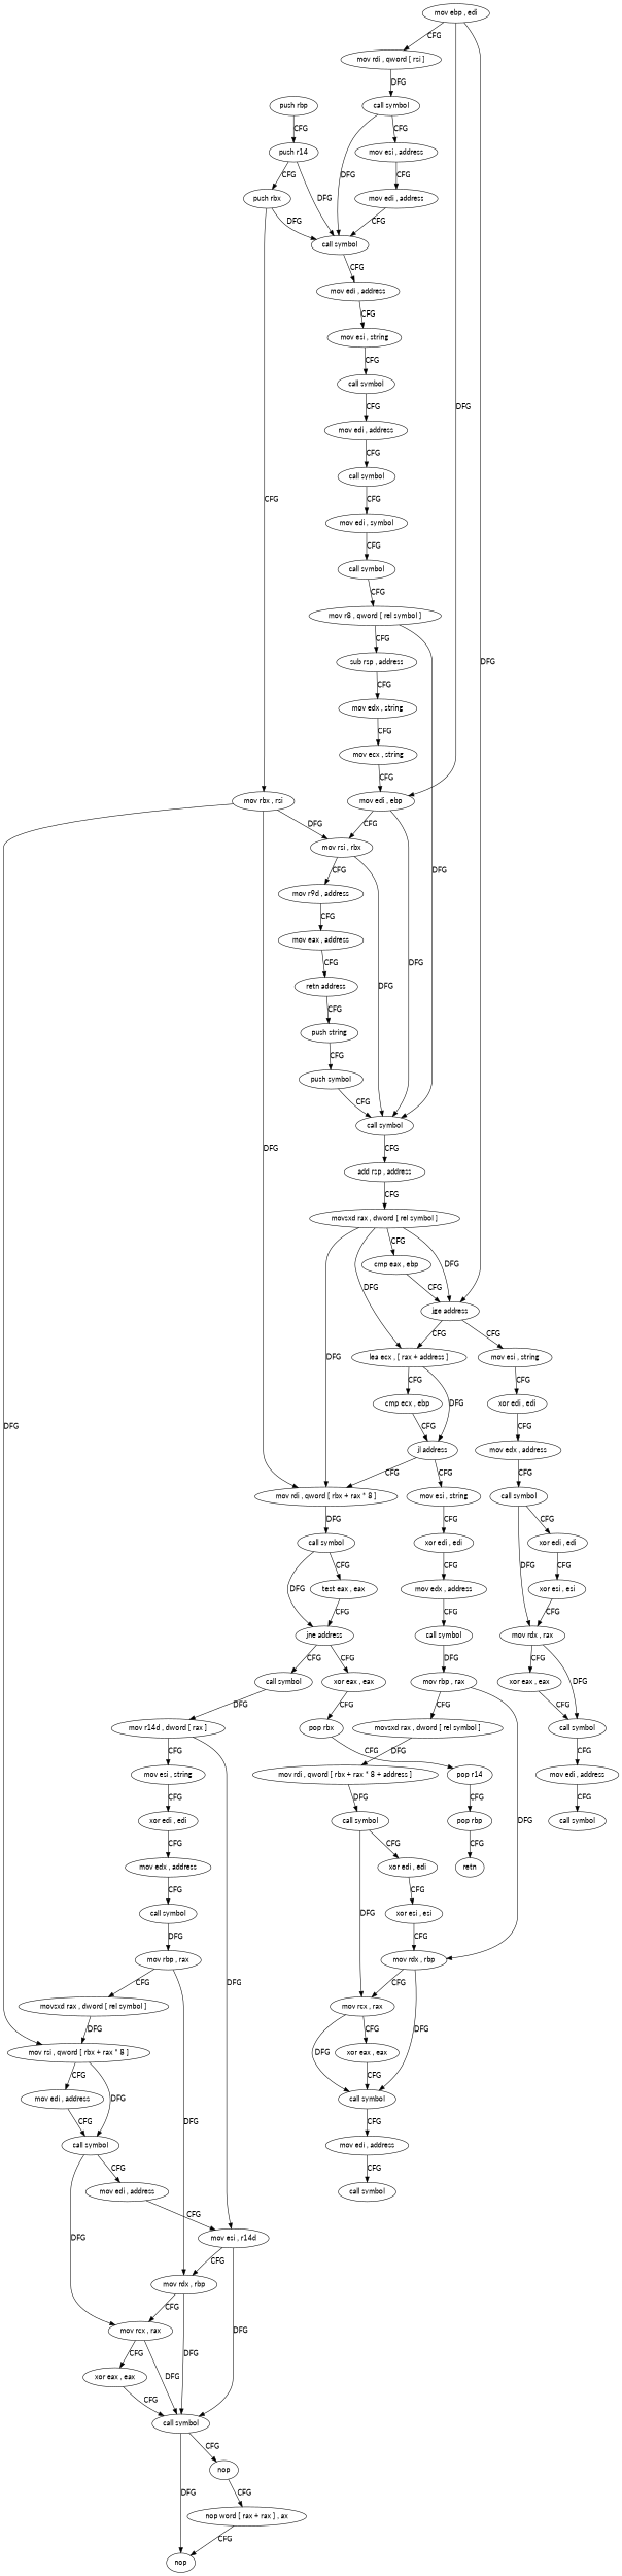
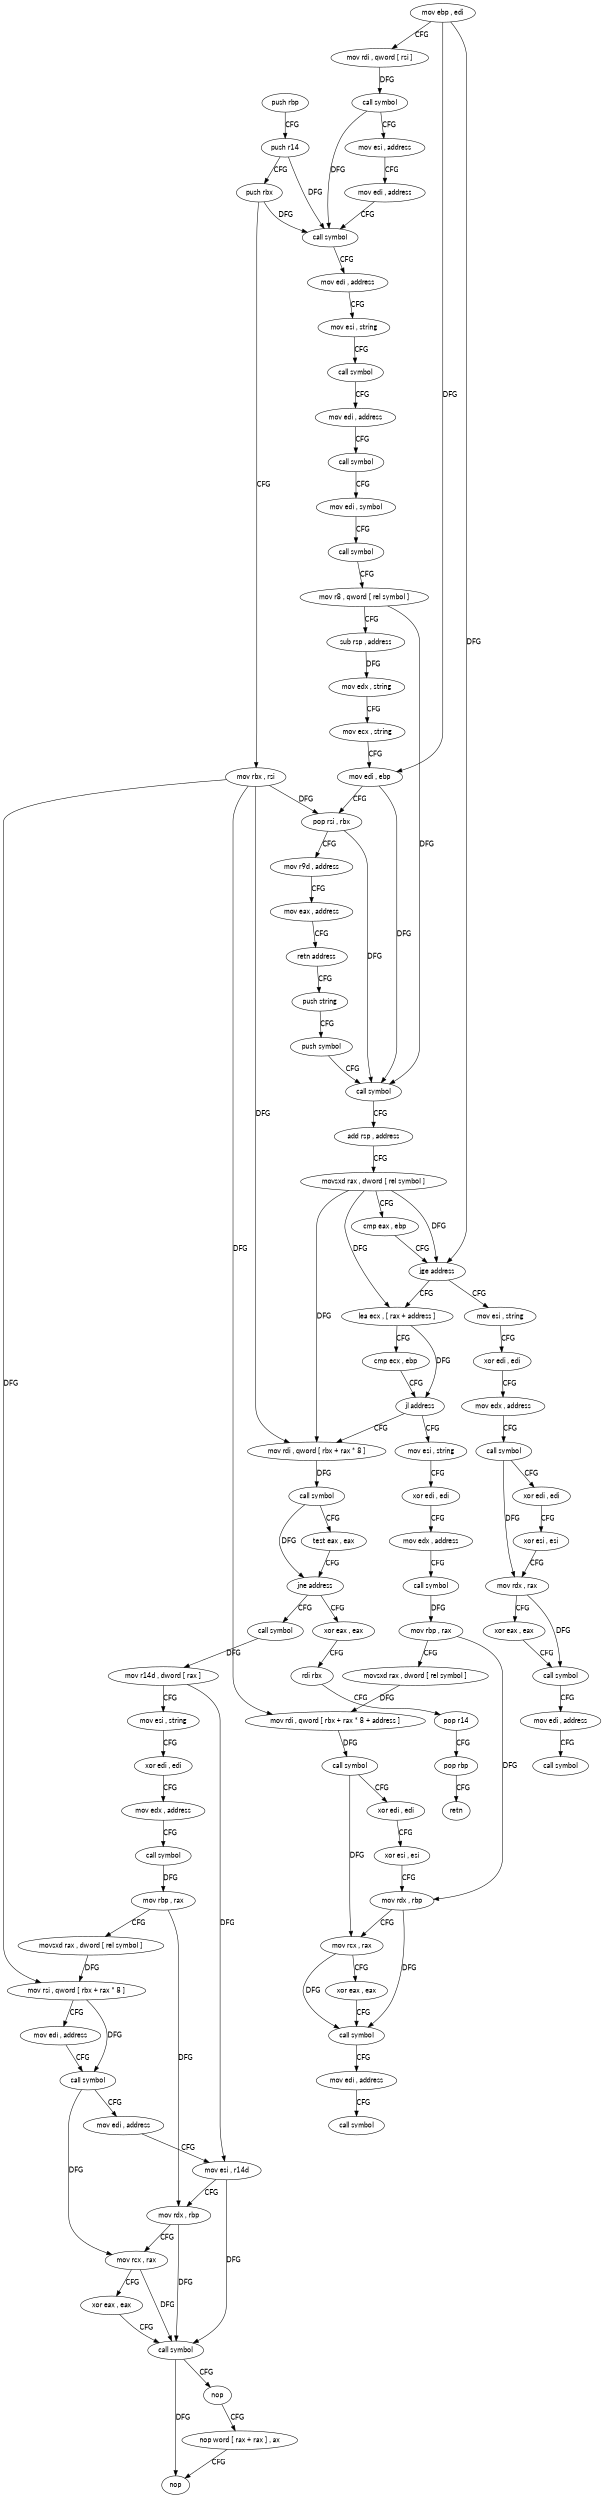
  digraph {
    fontname=Lato
    node [fontname=Lato]
    edge [fontname=Lato]
    n1 [label="push rbp"]
    n2 [label="push r14"]
    n3 [label="push rbx"]
    n4 [label="call symbol"]
    n5 [label="mov rbx , rsi"]
    n6 [label="mov edi , address"]
-   n7 [label="mov rsi , rbx"]
+   n7 [label="pop rsi , rbx"]
    n8 [label="mov rdi , qword [ rbx + rax * 8 ]"]
    n9 [label="mov rdi , qword [ rbx + rax * 8 + address ]"]
    n10 [label="mov rsi , qword [ rbx + rax * 8 ]"]
    n11 [label="mov ebp , edi"]
    n12 [label="mov rdi , qword [ rsi ]"]
    n13 [label="mov edi , ebp"]
    n14 [label="jge address"]
    n15 [label="call symbol"]
    n16 [label="mov r9d , address"]
    n17 [label="call symbol"]
    n18 [label="call symbol"]
    n19 [label="mov edi , address"]
    n20 [label="call symbol"]
    n21 [label="call symbol"]
    n22 [label="lea ecx , [ rax + address ]"]
    n23 [label="mov esi , string"]
    n24 [label="jl address"]
    n25 [label="mov esi , string"]
    n26 [label="mov esi , address"]
    n27 [label="mov edi , address"]
    n28 [label="mov esi , string"]
    n29 [label="call symbol"]
    n30 [label="mov edi , address"]
    n31 [label="call symbol"]
    n32 [label="mov edi , symbol"]
    n33 [label="call symbol"]
    n34 [label="mov r8 , qword [ rel symbol ]"]
    n35 [label="sub rsp , address"]
    n36 [label="mov edx , string"]
    n37 [label="add rsp , address"]
    n38 [label="mov ecx , string"]
    n39 [label="mov eax , address"]
    n40 [label="retn address"]
    n41 [label="push string"]
    n42 [label="push symbol"]
    n43 [label="movsxd rax , dword [ rel symbol ]"]
    n44 [label="cmp eax , ebp"]
    n45 [label="cmp ecx , ebp"]
    n46 [label="xor edi , edi"]
    n47 [label="mov edx , address"]
    n48 [label="call symbol"]
    n49 [label="xor edi , edi"]
    n50 [label="mov rdx , rax"]
    n51 [label="xor esi , esi"]
    n52 [label="xor eax , eax"]
    n53 [label="call symbol"]
    n54 [label="mov edi , address"]
    n55 [label="call symbol"]
    n56 [label="xor edi , edi"]
    n57 [label="mov edx , address"]
    n58 [label="test eax , eax"]
    n59 [label="jne address"]
    n60 [label="call symbol"]
    n61 [label="mov rbp , rax"]
    n62 [label="movsxd rax , dword [ rel symbol ]"]
    n63 [label="mov rdx , rbp"]
    n64 [label="mov rcx , rax"]
    n65 [label="call symbol"]
    n66 [label="xor edi , edi"]
    n67 [label="xor esi , esi"]
    n68 [label="xor eax , eax"]
    n69 [label="mov edi , address"]
    n70 [label="call symbol"]
    n71 [label="call symbol"]
    n72 [label="xor eax , eax"]
    n73 [label="mov r14d , dword [ rax ]"]
-   n74 [label="pop rbx"]
+   n74 [label="rdi rbx"]
    n75 [label="mov esi , string"]
    n76 [label="mov esi , r14d"]
    n77 [label="pop r14"]
    n78 [label="xor edi , edi"]
    n79 [label="mov rdx , rbp"]
    n80 [label="call symbol"]
    n81 [label="mov edx , address"]
    n82 [label="call symbol"]
    n83 [label="mov rbp , rax"]
    n84 [label="movsxd rax , dword [ rel symbol ]"]
    n85 [label="mov rcx , rax"]
    n86 [label="mov edi , address"]
    n87 [label="xor eax , eax"]
    n88 [label=nop]
    n89 [label=nop]
    n90 [label="nop word [ rax + rax ] , ax"]
    n91 [label="pop rbp"]
    n92 [label=retn]
    n1 -> n2 [label=CFG]
    n2 -> n3 [label=CFG]
    n2 -> n4 [label=DFG]
    n3 -> n4 [label=DFG]
    n3 -> n5 [label=CFG]
    n4 -> n6 [label=CFG]
    n5 -> n7 [label=DFG]
    n5 -> n8 [label=DFG]
+   n5 -> n9 [label=DFG]
    n5 -> n10 [label=DFG]
    n6 -> n28 [label=CFG]
    n7 -> n15 [label=DFG]
    n7 -> n16 [label=CFG]
    n8 -> n17 [label=DFG]
    n9 -> n18 [label=DFG]
    n10 -> n19 [label=CFG]
    n10 -> n20 [label=DFG]
    n11 -> n12 [label=CFG]
    n11 -> n13 [label=DFG]
    n11 -> n14 [label=DFG]
    n12 -> n21 [label=DFG]
    n13 -> n7 [label=CFG]
    n13 -> n15 [label=DFG]
    n14 -> n22 [label=CFG]
    n14 -> n23 [label=CFG]
    n15 -> n37 [label=CFG]
    n16 -> n39 [label=CFG]
    n17 -> n58 [label=CFG]
    n17 -> n59 [label=DFG]
    n18 -> n64 [label=DFG]
    n18 -> n66 [label=CFG]
    n19 -> n20 [label=CFG]
    n20 -> n85 [label=DFG]
    n20 -> n86 [label=CFG]
    n21 -> n4 [label=DFG]
    n21 -> n26 [label=CFG]
    n22 -> n24 [label=DFG]
    n22 -> n45 [label=CFG]
    n23 -> n46 [label=CFG]
    n24 -> n8 [label=CFG]
    n24 -> n25 [label=CFG]
    n25 -> n56 [label=CFG]
    n26 -> n27 [label=CFG]
    n27 -> n4 [label=CFG]
    n28 -> n29 [label=CFG]
    n29 -> n30 [label=CFG]
    n30 -> n31 [label=CFG]
    n31 -> n32 [label=CFG]
    n32 -> n33 [label=CFG]
    n33 -> n34 [label=CFG]
    n34 -> n15 [label=DFG]
    n34 -> n35 [label=CFG]
-   n35 -> n36 [label=CFG]
+   n35 -> n36 [label=DFG]
    n36 -> n38 [label=CFG]
    n37 -> n43 [label=CFG]
    n38 -> n13 [label=CFG]
    n39 -> n40 [label=CFG]
    n40 -> n41 [label=CFG]
    n41 -> n42 [label=CFG]
    n42 -> n15 [label=CFG]
    n43 -> n8 [label=DFG]
    n43 -> n14 [label=DFG]
    n43 -> n22 [label=DFG]
    n43 -> n44 [label=CFG]
    n44 -> n14 [label=CFG]
    n45 -> n24 [label=CFG]
    n46 -> n47 [label=CFG]
    n47 -> n48 [label=CFG]
    n48 -> n49 [label=CFG]
    n48 -> n50 [label=DFG]
    n49 -> n51 [label=CFG]
    n50 -> n52 [label=CFG]
    n50 -> n53 [label=DFG]
    n51 -> n50 [label=CFG]
    n52 -> n53 [label=CFG]
    n53 -> n54 [label=CFG]
    n54 -> n55 [label=CFG]
    n56 -> n57 [label=CFG]
    n57 -> n60 [label=CFG]
    n58 -> n59 [label=CFG]
    n59 -> n71 [label=CFG]
    n59 -> n72 [label=CFG]
    n60 -> n61 [label=DFG]
    n61 -> n62 [label=CFG]
    n61 -> n63 [label=DFG]
    n62 -> n9 [label=DFG]
    n63 -> n64 [label=CFG]
    n63 -> n65 [label=DFG]
    n64 -> n65 [label=DFG]
    n64 -> n68 [label=CFG]
    n65 -> n69 [label=CFG]
    n66 -> n67 [label=CFG]
    n67 -> n63 [label=CFG]
    n68 -> n65 [label=CFG]
    n69 -> n70 [label=CFG]
    n71 -> n73 [label=DFG]
    n72 -> n74 [label=CFG]
    n73 -> n75 [label=CFG]
    n73 -> n76 [label=DFG]
    n74 -> n77 [label=CFG]
    n75 -> n78 [label=CFG]
    n76 -> n79 [label=CFG]
    n76 -> n80 [label=DFG]
    n77 -> n91 [label=CFG]
    n78 -> n81 [label=CFG]
    n79 -> n80 [label=DFG]
    n79 -> n85 [label=CFG]
    n80 -> n88 [label=CFG]
    n80 -> n89 [label=DFG]
    n81 -> n82 [label=CFG]
    n82 -> n83 [label=DFG]
    n83 -> n79 [label=DFG]
    n83 -> n84 [label=CFG]
    n84 -> n10 [label=DFG]
    n85 -> n80 [label=DFG]
    n85 -> n87 [label=CFG]
    n86 -> n76 [label=CFG]
    n87 -> n80 [label=CFG]
    n88 -> n90 [label=CFG]
    n90 -> n89 [label=CFG]
    n91 -> n92 [label=CFG]
  }
